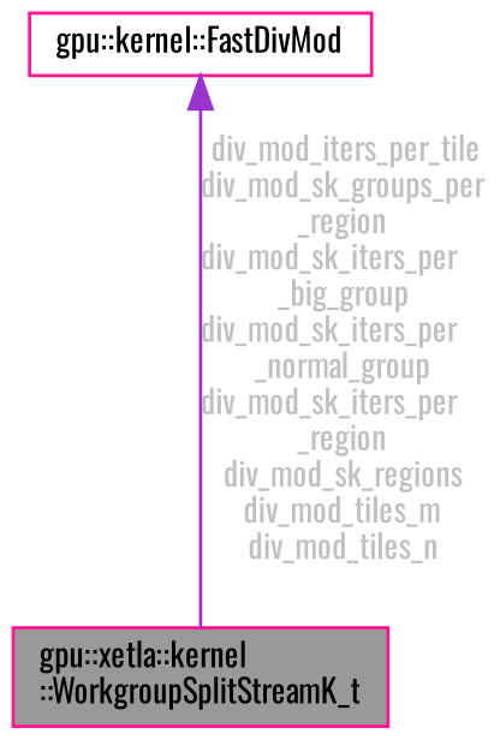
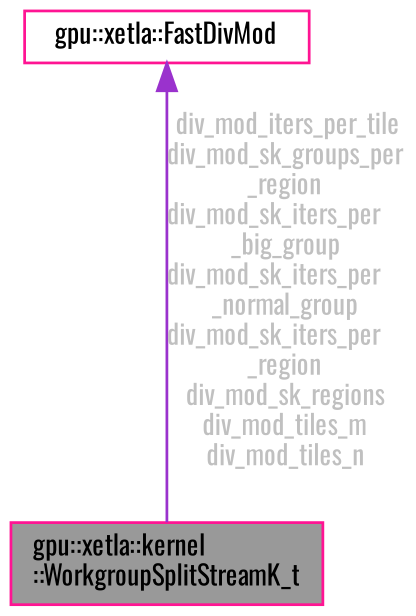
  digraph {
    fontname=Oswald
    node [color=deeppink fontname=Oswald fontsize=10 shape=box style=filled]
    n1 [fillcolor=grey60 fontcolor=black height=0.2 label="gpu::xetla::kernel\l::WorkgroupSplitStreamK_t" width=0.4]
-   n2 [fillcolor=white height=0.2 label="gpu::kernel::FastDivMod" width=0.4]
+   n2 [fillcolor=white height=0.2 label="gpu::xetla::FastDivMod" width=0.4]
    n2 -> n1 [color=darkorchid3 dir=back fontcolor=grey fontname=Oswald fontsize=10 label=" div_mod_iters_per_tile\ndiv_mod_sk_groups_per\l_region\ndiv_mod_sk_iters_per\l_big_group\ndiv_mod_sk_iters_per\l_normal_group\ndiv_mod_sk_iters_per\l_region\ndiv_mod_sk_regions\ndiv_mod_tiles_m\ndiv_mod_tiles_n" labelfontname=Helvetica labelfontsize=10 style=solid]
  }
